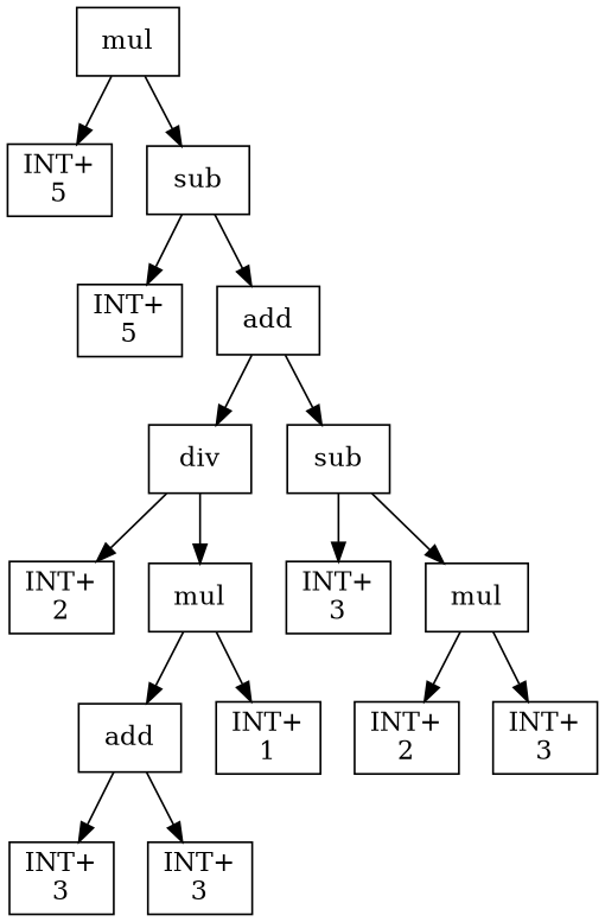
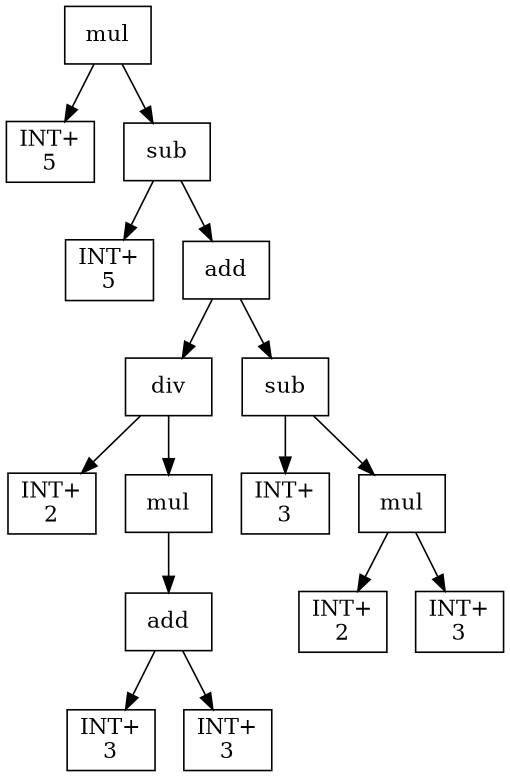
  digraph {
    node [shape=box]
    n1 [label=mul]
    n2 [label="INT+\n5"]
    n3 [label=sub]
    n4 [label="INT+\n5"]
    n5 [label=add]
    n6 [label=div]
    n7 [label=sub]
    n8 [label="INT+\n2"]
    n9 [label=mul]
    n10 [label=add]
-   n11 [label="INT+\n1"]
    n12 [label="INT+\n3"]
    n13 [label="INT+\n3"]
    n14 [label="INT+\n3"]
    n15 [label=mul]
    n16 [label="INT+\n2"]
    n17 [label="INT+\n3"]
    n1 -> n2
    n1 -> n3
    n3 -> n4
    n3 -> n5
    n5 -> n6
    n5 -> n7
    n6 -> n8
    n6 -> n9
    n7 -> n14
    n7 -> n15
    n9 -> n10
-   n9 -> n11
    n10 -> n12
    n10 -> n13
    n15 -> n16
    n15 -> n17
  }
